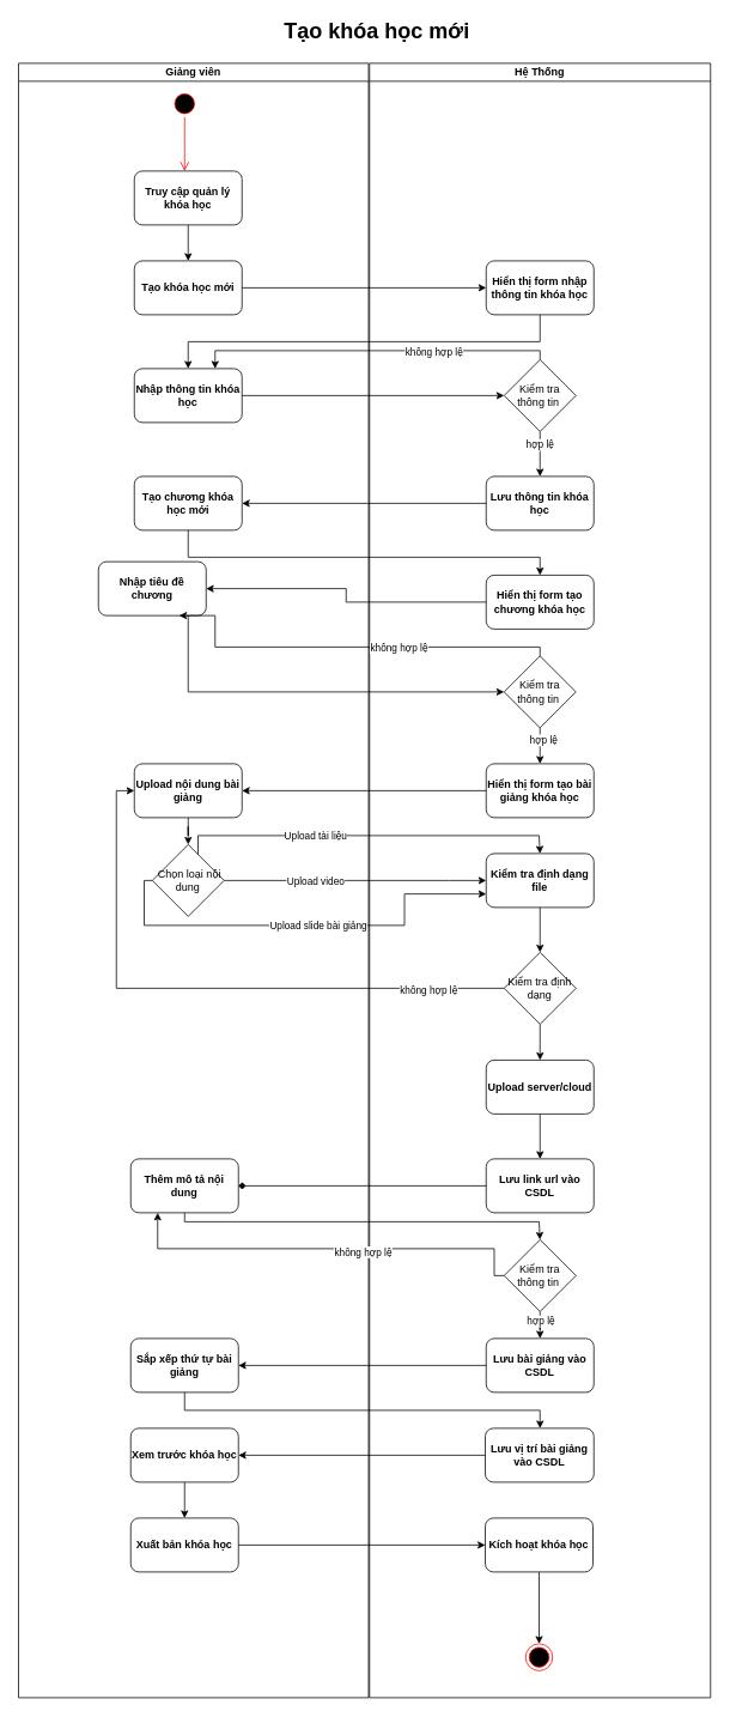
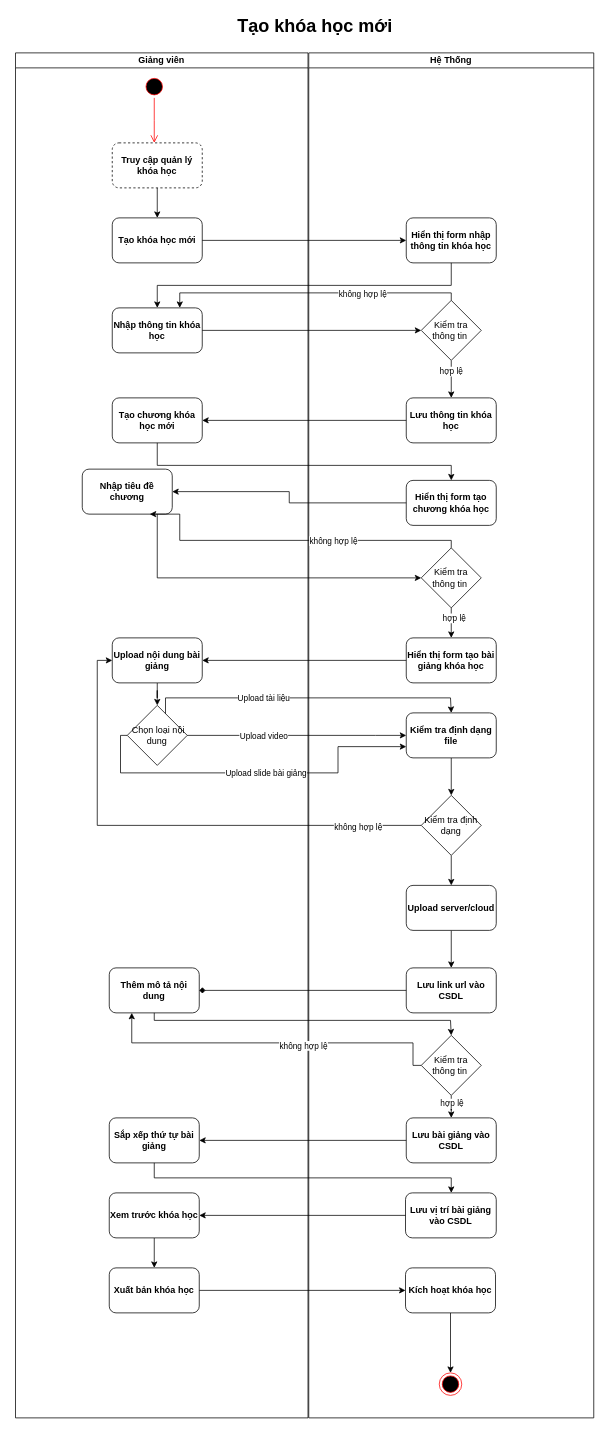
  <mxCell id="0" />
  <mxCell id="1" parent="0" />
  <mxCell id="2" value="Giảng viên" style="swimlane;startSize=20;whiteSpace=wrap;html=1;fontStyle=1" parent="1" vertex="1"><mxGeometry x="20" y="70" width="390" height="1820" as="geometry" /></mxCell>
  <mxCell id="3" value="" style="ellipse;html=1;shape=startState;fillColor=#000000;strokeColor=#ff0000;fontStyle=1" parent="2" vertex="1"><mxGeometry x="170" y="30" width="30" height="30" as="geometry" /></mxCell>
  <mxCell id="4" value="" style="edgeStyle=orthogonalEdgeStyle;html=1;verticalAlign=bottom;endArrow=open;endSize=8;strokeColor=#ff0000;rounded=0;fontStyle=1" parent="2" source="3" edge="1"><mxGeometry relative="1" as="geometry"><mxPoint x="185" y="120" as="targetPoint" /></mxGeometry></mxCell>
  <mxCell id="5" value="Tạo khóa học mới" style="rounded=1;whiteSpace=wrap;html=1;fontStyle=1" parent="2" vertex="1"><mxGeometry x="129" y="220" width="120" height="60" as="geometry" /></mxCell>
  <mxCell id="6" value="Nhập thông tin khóa học" style="rounded=1;whiteSpace=wrap;html=1;fontStyle=1" parent="2" vertex="1"><mxGeometry x="129" y="340" width="120" height="60" as="geometry" /></mxCell>
  <mxCell id="7" value="Nhập tiêu đề chương" style="rounded=1;whiteSpace=wrap;html=1;fontStyle=1" vertex="1" parent="2"><mxGeometry x="89" y="555" width="120" height="60" as="geometry" /></mxCell>
  <mxCell id="8" value="Tạo chương khóa học mới" style="rounded=1;whiteSpace=wrap;html=1;fontStyle=1" vertex="1" parent="2"><mxGeometry x="129" y="460" width="120" height="60" as="geometry" /></mxCell>
  <mxCell id="9" value="&amp;nbsp;Chọn loại nội dung" style="rhombus;whiteSpace=wrap;html=1;" vertex="1" parent="2"><mxGeometry x="149" y="870" width="80" height="80" as="geometry" /></mxCell>
  <mxCell id="10" style="edgeStyle=orthogonalEdgeStyle;rounded=0;orthogonalLoop=1;jettySize=auto;html=1;entryX=0.5;entryY=0;entryDx=0;entryDy=0;" edge="1" parent="2" source="11" target="9"><mxGeometry relative="1" as="geometry" /></mxCell>
  <mxCell id="11" value="Upload nội dung bài giảng" style="rounded=1;whiteSpace=wrap;html=1;fontStyle=1" vertex="1" parent="2"><mxGeometry x="129" y="780" width="120" height="60" as="geometry" /></mxCell>
  <mxCell id="12" value="Thêm mô tả nội dung" style="rounded=1;whiteSpace=wrap;html=1;fontStyle=1" vertex="1" parent="2"><mxGeometry x="125" y="1220" width="120" height="60" as="geometry" /></mxCell>
  <mxCell id="13" value="Sắp xếp thứ tự bài giảng" style="rounded=1;whiteSpace=wrap;html=1;fontStyle=1" vertex="1" parent="2"><mxGeometry x="125" y="1420" width="120" height="60" as="geometry" /></mxCell>
  <mxCell id="14" style="edgeStyle=orthogonalEdgeStyle;rounded=0;orthogonalLoop=1;jettySize=auto;html=1;" edge="1" parent="2" source="15" target="16"><mxGeometry relative="1" as="geometry" /></mxCell>
  <mxCell id="15" value="Xem trước khóa học" style="rounded=1;whiteSpace=wrap;html=1;fontStyle=1" vertex="1" parent="2"><mxGeometry x="125" y="1520" width="120" height="60" as="geometry" /></mxCell>
  <mxCell id="16" value="Xuất bản khóa học" style="rounded=1;whiteSpace=wrap;html=1;fontStyle=1" vertex="1" parent="2"><mxGeometry x="125" y="1620" width="120" height="60" as="geometry" /></mxCell>
  <mxCell id="17" value="Hệ Thống" style="swimlane;startSize=20;whiteSpace=wrap;html=1;fontStyle=1" parent="1" vertex="1"><mxGeometry x="411" y="70" width="380" height="1820" as="geometry" /></mxCell>
  <mxCell id="18" value="Hiển thị form nhập thông tin khóa học" style="rounded=1;whiteSpace=wrap;html=1;fontStyle=1" parent="17" vertex="1"><mxGeometry x="130" y="220" width="120" height="60" as="geometry" /></mxCell>
  <mxCell id="19" style="edgeStyle=orthogonalEdgeStyle;rounded=0;orthogonalLoop=1;jettySize=auto;html=1;entryX=0.5;entryY=0;entryDx=0;entryDy=0;" edge="1" parent="17" source="21" target="22"><mxGeometry relative="1" as="geometry" /></mxCell>
  <mxCell id="20" value="hợp lệ" style="edgeLabel;html=1;align=center;verticalAlign=middle;resizable=0;points=[];" vertex="1" connectable="0" parent="19"><mxGeometry x="-0.435" y="-1" relative="1" as="geometry"><mxPoint as="offset" /></mxGeometry></mxCell>
  <mxCell id="21" value="Kiểm tra thông tin&amp;nbsp;" style="rhombus;whiteSpace=wrap;html=1;" vertex="1" parent="17"><mxGeometry x="150" y="330" width="80" height="80" as="geometry" /></mxCell>
  <mxCell id="22" value="Lưu thông tin khóa học" style="rounded=1;whiteSpace=wrap;html=1;fontStyle=1" vertex="1" parent="17"><mxGeometry x="130" y="460" width="120" height="60" as="geometry" /></mxCell>
  <mxCell id="23" value="Hiển thị form tạo chương khóa học" style="rounded=1;whiteSpace=wrap;html=1;fontStyle=1" vertex="1" parent="17"><mxGeometry x="130" y="570" width="120" height="60" as="geometry" /></mxCell>
  <mxCell id="24" style="edgeStyle=orthogonalEdgeStyle;rounded=0;orthogonalLoop=1;jettySize=auto;html=1;" edge="1" parent="17" source="26" target="27"><mxGeometry relative="1" as="geometry" /></mxCell>
  <mxCell id="25" value="hợp lệ" style="edgeLabel;html=1;align=center;verticalAlign=middle;resizable=0;points=[];" vertex="1" connectable="0" parent="24"><mxGeometry x="-0.374" y="3" relative="1" as="geometry"><mxPoint as="offset" /></mxGeometry></mxCell>
  <mxCell id="26" value="Kiểm tra thông tin&amp;nbsp;" style="rhombus;whiteSpace=wrap;html=1;" vertex="1" parent="17"><mxGeometry x="150" y="660" width="80" height="80" as="geometry" /></mxCell>
  <mxCell id="27" value="Hiển thị form tạo bài giảng khóa học" style="rounded=1;whiteSpace=wrap;html=1;fontStyle=1" vertex="1" parent="17"><mxGeometry x="130" y="780" width="120" height="60" as="geometry" /></mxCell>
  <mxCell id="28" style="edgeStyle=orthogonalEdgeStyle;rounded=0;orthogonalLoop=1;jettySize=auto;html=1;" edge="1" parent="17" source="29" target="31"><mxGeometry relative="1" as="geometry" /></mxCell>
  <mxCell id="29" value="Kiểm tra định dạng file" style="rounded=1;whiteSpace=wrap;html=1;fontStyle=1" vertex="1" parent="17"><mxGeometry x="130" y="880" width="120" height="60" as="geometry" /></mxCell>
  <mxCell id="30" style="edgeStyle=orthogonalEdgeStyle;rounded=0;orthogonalLoop=1;jettySize=auto;html=1;" edge="1" parent="17" source="31" target="33"><mxGeometry relative="1" as="geometry" /></mxCell>
  <mxCell id="31" value="Kiểm tra định dạng" style="rhombus;whiteSpace=wrap;html=1;" vertex="1" parent="17"><mxGeometry x="150" y="990" width="80" height="80" as="geometry" /></mxCell>
  <mxCell id="32" style="edgeStyle=orthogonalEdgeStyle;rounded=0;orthogonalLoop=1;jettySize=auto;html=1;" edge="1" parent="17" source="33" target="34"><mxGeometry relative="1" as="geometry" /></mxCell>
  <mxCell id="33" value="Upload server/cloud" style="rounded=1;whiteSpace=wrap;html=1;fontStyle=1" vertex="1" parent="17"><mxGeometry x="130" y="1110" width="120" height="60" as="geometry" /></mxCell>
  <mxCell id="34" value="Lưu link url vào CSDL" style="rounded=1;whiteSpace=wrap;html=1;fontStyle=1" vertex="1" parent="17"><mxGeometry x="130" y="1220" width="120" height="60" as="geometry" /></mxCell>
  <mxCell id="35" style="edgeStyle=orthogonalEdgeStyle;rounded=0;orthogonalLoop=1;jettySize=auto;html=1;entryX=0.5;entryY=0;entryDx=0;entryDy=0;" edge="1" parent="17" source="37" target="38"><mxGeometry relative="1" as="geometry" /></mxCell>
  <mxCell id="36" value="hợp lệ" style="edgeLabel;html=1;align=center;verticalAlign=middle;resizable=0;points=[];" vertex="1" connectable="0" parent="35"><mxGeometry x="0.373" y="-2" relative="1" as="geometry"><mxPoint x="2" y="-4" as="offset" /></mxGeometry></mxCell>
  <mxCell id="37" value="Kiểm tra thông tin&amp;nbsp;" style="rhombus;whiteSpace=wrap;html=1;" vertex="1" parent="17"><mxGeometry x="150" y="1310" width="80" height="80" as="geometry" /></mxCell>
  <mxCell id="38" value="Lưu bài giảng vào CSDL" style="rounded=1;whiteSpace=wrap;html=1;fontStyle=1" vertex="1" parent="17"><mxGeometry x="130" y="1420" width="120" height="60" as="geometry" /></mxCell>
  <mxCell id="39" value="Lưu vị trí bài giảng vào CSDL" style="rounded=1;whiteSpace=wrap;html=1;fontStyle=1" vertex="1" parent="17"><mxGeometry x="129" y="1520" width="121" height="60" as="geometry" /></mxCell>
  <mxCell id="40" style="edgeStyle=orthogonalEdgeStyle;rounded=0;orthogonalLoop=1;jettySize=auto;html=1;entryX=0.5;entryY=0;entryDx=0;entryDy=0;" edge="1" parent="17" source="41" target="42"><mxGeometry relative="1" as="geometry" /></mxCell>
  <mxCell id="41" value="Kích hoạt khóa học" style="rounded=1;whiteSpace=wrap;html=1;fontStyle=1" vertex="1" parent="17"><mxGeometry x="129" y="1620" width="120" height="60" as="geometry" /></mxCell>
  <mxCell id="42" value="" style="ellipse;html=1;shape=endState;fillColor=#000000;strokeColor=#ff0000;" vertex="1" parent="17"><mxGeometry x="174" y="1760" width="30" height="30" as="geometry" /></mxCell>
  <mxCell id="43" value="&lt;span style=&quot;font-size: 24px;&quot;&gt;Tạo khóa học mới&lt;/span&gt;" style="text;html=1;align=center;verticalAlign=middle;whiteSpace=wrap;rounded=0;fontStyle=1" parent="1" vertex="1"><mxGeometry x="149" y="20" width="541" height="30" as="geometry" /></mxCell>
  <mxCell id="44" style="edgeStyle=orthogonalEdgeStyle;rounded=0;orthogonalLoop=1;jettySize=auto;html=1;" parent="1" source="45" target="5" edge="1"><mxGeometry relative="1" as="geometry" /></mxCell>
- <mxCell id="45" value="Truy cập quản lý khóa học" style="rounded=1;whiteSpace=wrap;html=1;fontStyle=1" parent="1" vertex="1"><mxGeometry x="149" y="190" width="120" height="60" as="geometry" /></mxCell>
+ <mxCell id="45" value="Truy cập quản lý khóa học" style="rounded=1;whiteSpace=wrap;html=1;fontStyle=1;dashed=1;" parent="1" vertex="1"><mxGeometry x="149" y="190" width="120" height="60" as="geometry" /></mxCell>
  <mxCell id="46" style="edgeStyle=orthogonalEdgeStyle;rounded=0;orthogonalLoop=1;jettySize=auto;html=1;entryX=0;entryY=0.5;entryDx=0;entryDy=0;" parent="1" source="5" target="18" edge="1"><mxGeometry relative="1" as="geometry" /></mxCell>
  <mxCell id="47" style="edgeStyle=orthogonalEdgeStyle;rounded=0;orthogonalLoop=1;jettySize=auto;html=1;entryX=0.5;entryY=0;entryDx=0;entryDy=0;" edge="1" parent="1" source="18" target="6"><mxGeometry relative="1" as="geometry"><Array as="points"><mxPoint x="601" y="380" /><mxPoint x="209" y="380" /></Array></mxGeometry></mxCell>
  <mxCell id="48" style="edgeStyle=orthogonalEdgeStyle;rounded=0;orthogonalLoop=1;jettySize=auto;html=1;" edge="1" parent="1" source="6" target="21"><mxGeometry relative="1" as="geometry" /></mxCell>
  <mxCell id="49" style="edgeStyle=orthogonalEdgeStyle;rounded=0;orthogonalLoop=1;jettySize=auto;html=1;entryX=0.75;entryY=0;entryDx=0;entryDy=0;" edge="1" parent="1" source="21" target="6"><mxGeometry relative="1" as="geometry"><Array as="points"><mxPoint x="601" y="390" /><mxPoint x="239" y="390" /></Array></mxGeometry></mxCell>
  <mxCell id="50" value="không hợp lệ" style="edgeLabel;html=1;align=center;verticalAlign=middle;resizable=0;points=[];" vertex="1" connectable="0" parent="49"><mxGeometry x="-0.342" y="1" relative="1" as="geometry"><mxPoint as="offset" /></mxGeometry></mxCell>
  <mxCell id="51" style="edgeStyle=orthogonalEdgeStyle;rounded=0;orthogonalLoop=1;jettySize=auto;html=1;entryX=1;entryY=0.5;entryDx=0;entryDy=0;" edge="1" parent="1" source="23" target="7"><mxGeometry relative="1" as="geometry" /></mxCell>
  <mxCell id="52" style="edgeStyle=orthogonalEdgeStyle;rounded=0;orthogonalLoop=1;jettySize=auto;html=1;entryX=0;entryY=0.5;entryDx=0;entryDy=0;" edge="1" parent="1" source="7" target="26"><mxGeometry relative="1" as="geometry"><Array as="points"><mxPoint x="209" y="770" /></Array></mxGeometry></mxCell>
  <mxCell id="53" style="edgeStyle=orthogonalEdgeStyle;rounded=0;orthogonalLoop=1;jettySize=auto;html=1;entryX=0.75;entryY=1;entryDx=0;entryDy=0;" edge="1" parent="1" source="26" target="7"><mxGeometry relative="1" as="geometry"><Array as="points"><mxPoint x="601" y="720" /><mxPoint x="239" y="720" /></Array></mxGeometry></mxCell>
  <mxCell id="54" value="không hợp lệ" style="edgeLabel;html=1;align=center;verticalAlign=middle;resizable=0;points=[];" vertex="1" connectable="0" parent="53"><mxGeometry x="-0.248" relative="1" as="geometry"><mxPoint as="offset" /></mxGeometry></mxCell>
  <mxCell id="55" style="edgeStyle=orthogonalEdgeStyle;rounded=0;orthogonalLoop=1;jettySize=auto;html=1;" edge="1" parent="1" source="22" target="8"><mxGeometry relative="1" as="geometry" /></mxCell>
  <mxCell id="56" style="edgeStyle=orthogonalEdgeStyle;rounded=0;orthogonalLoop=1;jettySize=auto;html=1;" edge="1" parent="1" source="8" target="23"><mxGeometry relative="1" as="geometry"><Array as="points"><mxPoint x="209" y="620" /><mxPoint x="601" y="620" /></Array></mxGeometry></mxCell>
  <mxCell id="57" style="edgeStyle=orthogonalEdgeStyle;rounded=0;orthogonalLoop=1;jettySize=auto;html=1;entryX=0;entryY=0.75;entryDx=0;entryDy=0;" edge="1" parent="1" source="9" target="29"><mxGeometry relative="1" as="geometry"><Array as="points"><mxPoint x="160" y="980" /><mxPoint x="160" y="1030" /><mxPoint x="450" y="1030" /><mxPoint x="450" y="995" /></Array></mxGeometry></mxCell>
  <mxCell id="58" value="Upload slide bài giảng" style="edgeLabel;html=1;align=center;verticalAlign=middle;resizable=0;points=[];" vertex="1" connectable="0" parent="57"><mxGeometry x="0.059" relative="1" as="geometry"><mxPoint as="offset" /></mxGeometry></mxCell>
  <mxCell id="59" style="edgeStyle=orthogonalEdgeStyle;rounded=0;orthogonalLoop=1;jettySize=auto;html=1;entryX=0;entryY=0.5;entryDx=0;entryDy=0;" edge="1" parent="1" source="9" target="29"><mxGeometry relative="1" as="geometry"><Array as="points"><mxPoint x="500" y="980" /><mxPoint x="500" y="980" /></Array></mxGeometry></mxCell>
  <mxCell id="60" value="Upload video" style="edgeLabel;html=1;align=center;verticalAlign=middle;resizable=0;points=[];" vertex="1" connectable="0" parent="59"><mxGeometry x="-0.234" y="3" relative="1" as="geometry"><mxPoint x="-11" y="3" as="offset" /></mxGeometry></mxCell>
  <mxCell id="61" style="edgeStyle=orthogonalEdgeStyle;rounded=0;orthogonalLoop=1;jettySize=auto;html=1;entryX=0.5;entryY=0;entryDx=0;entryDy=0;" edge="1" parent="1" source="9" target="29"><mxGeometry relative="1" as="geometry"><Array as="points"><mxPoint x="220" y="930" /><mxPoint x="600" y="930" /><mxPoint x="600" y="950" /></Array></mxGeometry></mxCell>
  <mxCell id="62" value="Upload tài liệu" style="edgeLabel;html=1;align=center;verticalAlign=middle;resizable=0;points=[];" vertex="1" connectable="0" parent="61"><mxGeometry x="-0.36" relative="1" as="geometry"><mxPoint x="16" as="offset" /></mxGeometry></mxCell>
  <mxCell id="63" style="edgeStyle=orthogonalEdgeStyle;rounded=0;orthogonalLoop=1;jettySize=auto;html=1;entryX=0;entryY=0.5;entryDx=0;entryDy=0;" edge="1" parent="1" source="31" target="11"><mxGeometry relative="1" as="geometry" /></mxCell>
  <mxCell id="64" value="không hợp lệ" style="edgeLabel;html=1;align=center;verticalAlign=middle;resizable=0;points=[];" vertex="1" connectable="0" parent="63"><mxGeometry x="-0.746" y="2" relative="1" as="geometry"><mxPoint as="offset" /></mxGeometry></mxCell>
  <mxCell id="65" style="edgeStyle=orthogonalEdgeStyle;rounded=0;orthogonalLoop=1;jettySize=auto;html=1;" edge="1" parent="1" source="27" target="11"><mxGeometry relative="1" as="geometry" /></mxCell>
  <mxCell id="66" style="edgeStyle=orthogonalEdgeStyle;rounded=0;orthogonalLoop=1;jettySize=auto;html=1;entryX=1;entryY=0.5;entryDx=0;entryDy=0;endArrow=diamond;" edge="1" parent="1" source="34" target="12"><mxGeometry relative="1" as="geometry" /></mxCell>
  <mxCell id="67" style="edgeStyle=orthogonalEdgeStyle;rounded=0;orthogonalLoop=1;jettySize=auto;html=1;entryX=0.5;entryY=0;entryDx=0;entryDy=0;" edge="1" parent="1" source="12" target="37"><mxGeometry relative="1" as="geometry"><Array as="points"><mxPoint x="205" y="1360" /><mxPoint x="600" y="1360" /><mxPoint x="600" y="1380" /></Array></mxGeometry></mxCell>
  <mxCell id="68" style="edgeStyle=orthogonalEdgeStyle;rounded=0;orthogonalLoop=1;jettySize=auto;html=1;entryX=0.25;entryY=1;entryDx=0;entryDy=0;exitX=0;exitY=0.5;exitDx=0;exitDy=0;" edge="1" parent="1" source="37" target="12"><mxGeometry relative="1" as="geometry"><Array as="points"><mxPoint x="550" y="1390" /><mxPoint x="175" y="1390" /></Array></mxGeometry></mxCell>
  <mxCell id="69" value="không hợp lệ" style="edgeLabel;html=1;align=center;verticalAlign=middle;resizable=0;points=[];" vertex="1" connectable="0" parent="68"><mxGeometry x="-0.174" y="3" relative="1" as="geometry"><mxPoint as="offset" /></mxGeometry></mxCell>
  <mxCell id="70" style="edgeStyle=orthogonalEdgeStyle;rounded=0;orthogonalLoop=1;jettySize=auto;html=1;entryX=1;entryY=0.5;entryDx=0;entryDy=0;" edge="1" parent="1" source="38" target="13"><mxGeometry relative="1" as="geometry" /></mxCell>
  <mxCell id="71" style="edgeStyle=orthogonalEdgeStyle;rounded=0;orthogonalLoop=1;jettySize=auto;html=1;" edge="1" parent="1" source="16" target="41"><mxGeometry relative="1" as="geometry" /></mxCell>
  <mxCell id="72" style="edgeStyle=orthogonalEdgeStyle;rounded=0;orthogonalLoop=1;jettySize=auto;html=1;" edge="1" parent="1" source="13" target="39"><mxGeometry relative="1" as="geometry"><Array as="points"><mxPoint x="205" y="1570" /><mxPoint x="601" y="1570" /></Array></mxGeometry></mxCell>
  <mxCell id="73" style="edgeStyle=orthogonalEdgeStyle;rounded=0;orthogonalLoop=1;jettySize=auto;html=1;entryX=1;entryY=0.5;entryDx=0;entryDy=0;" edge="1" parent="1" source="39" target="15"><mxGeometry relative="1" as="geometry" /></mxCell>
